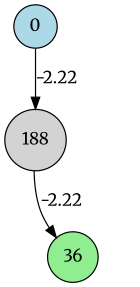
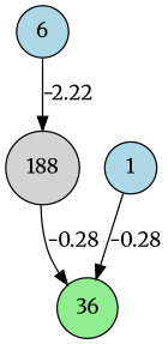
  digraph {
    fontname=Merriweather
    rankdir=TB
    node [fillcolor=lightblue fontname=Merriweather shape=circle style=filled]
    edge [fontname=Merriweather]
-   n1 [label=0]
+   n1 [label=6]
    n2 [fillcolor=lightgray label=188]
    n3 [fillcolor=lightgreen label=36]
+   n4 [label=1]
    n1 -> n2 [label=-2.22]
-   n2 -> n3 [label=-2.22]
+   n2 -> n3 [label=-0.28]
+   n4 -> n3 [label=-0.28]
  }
